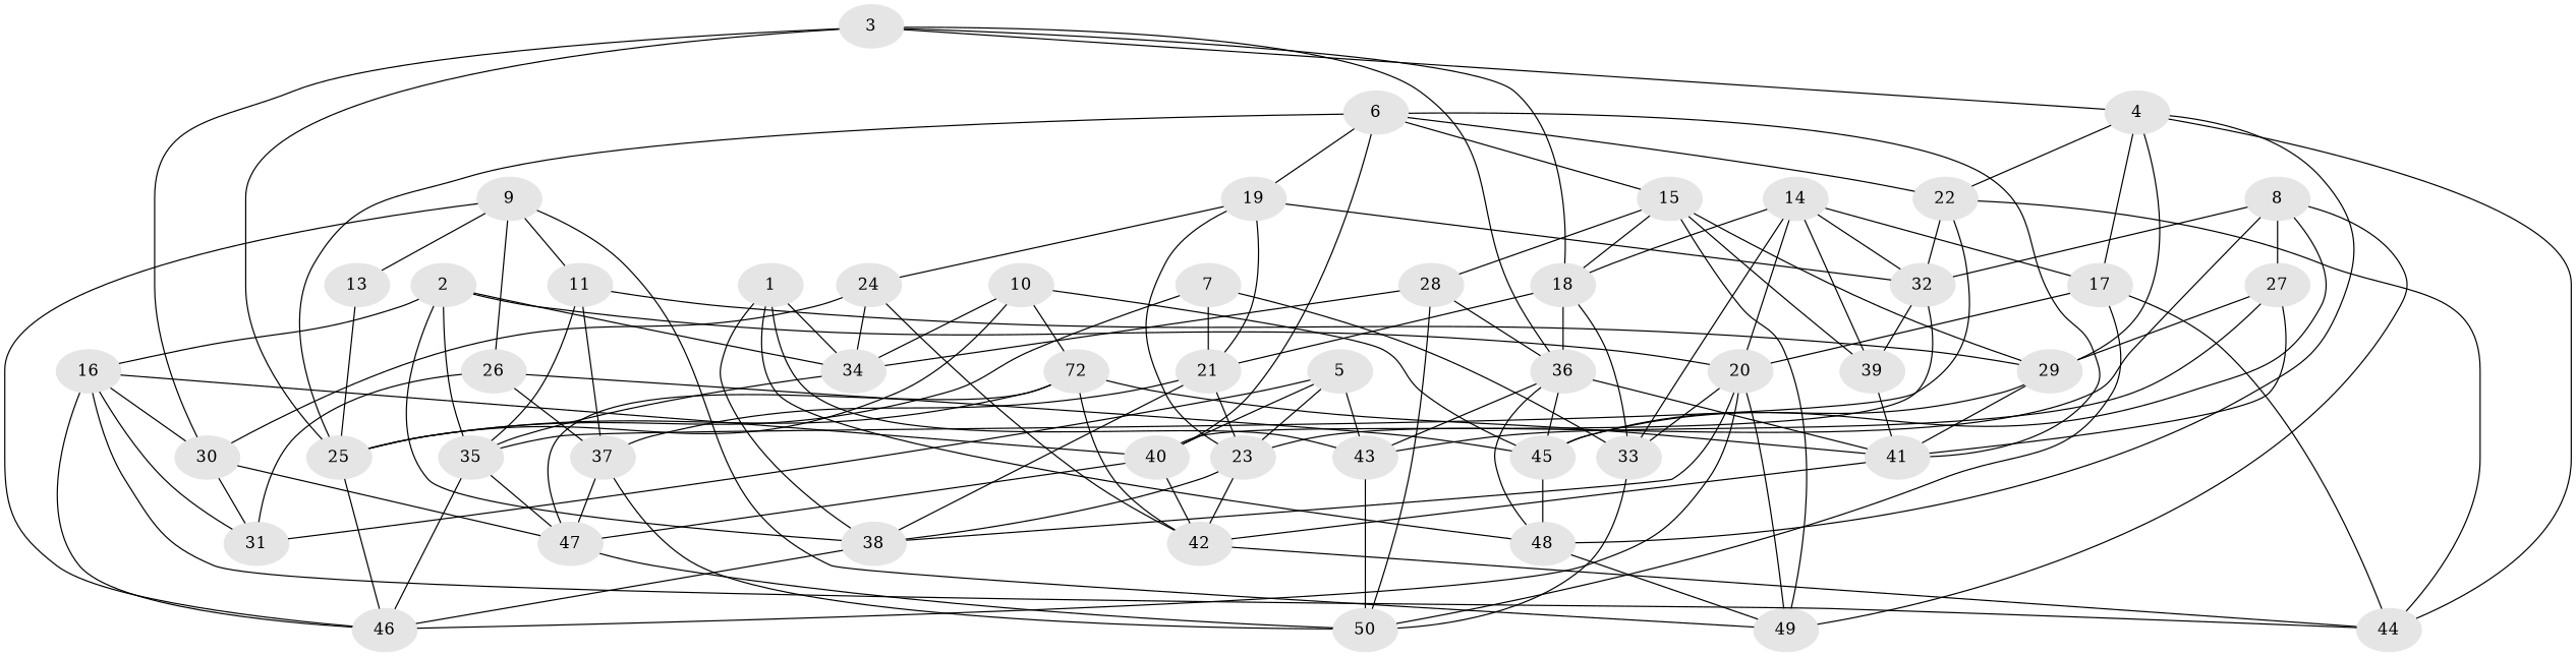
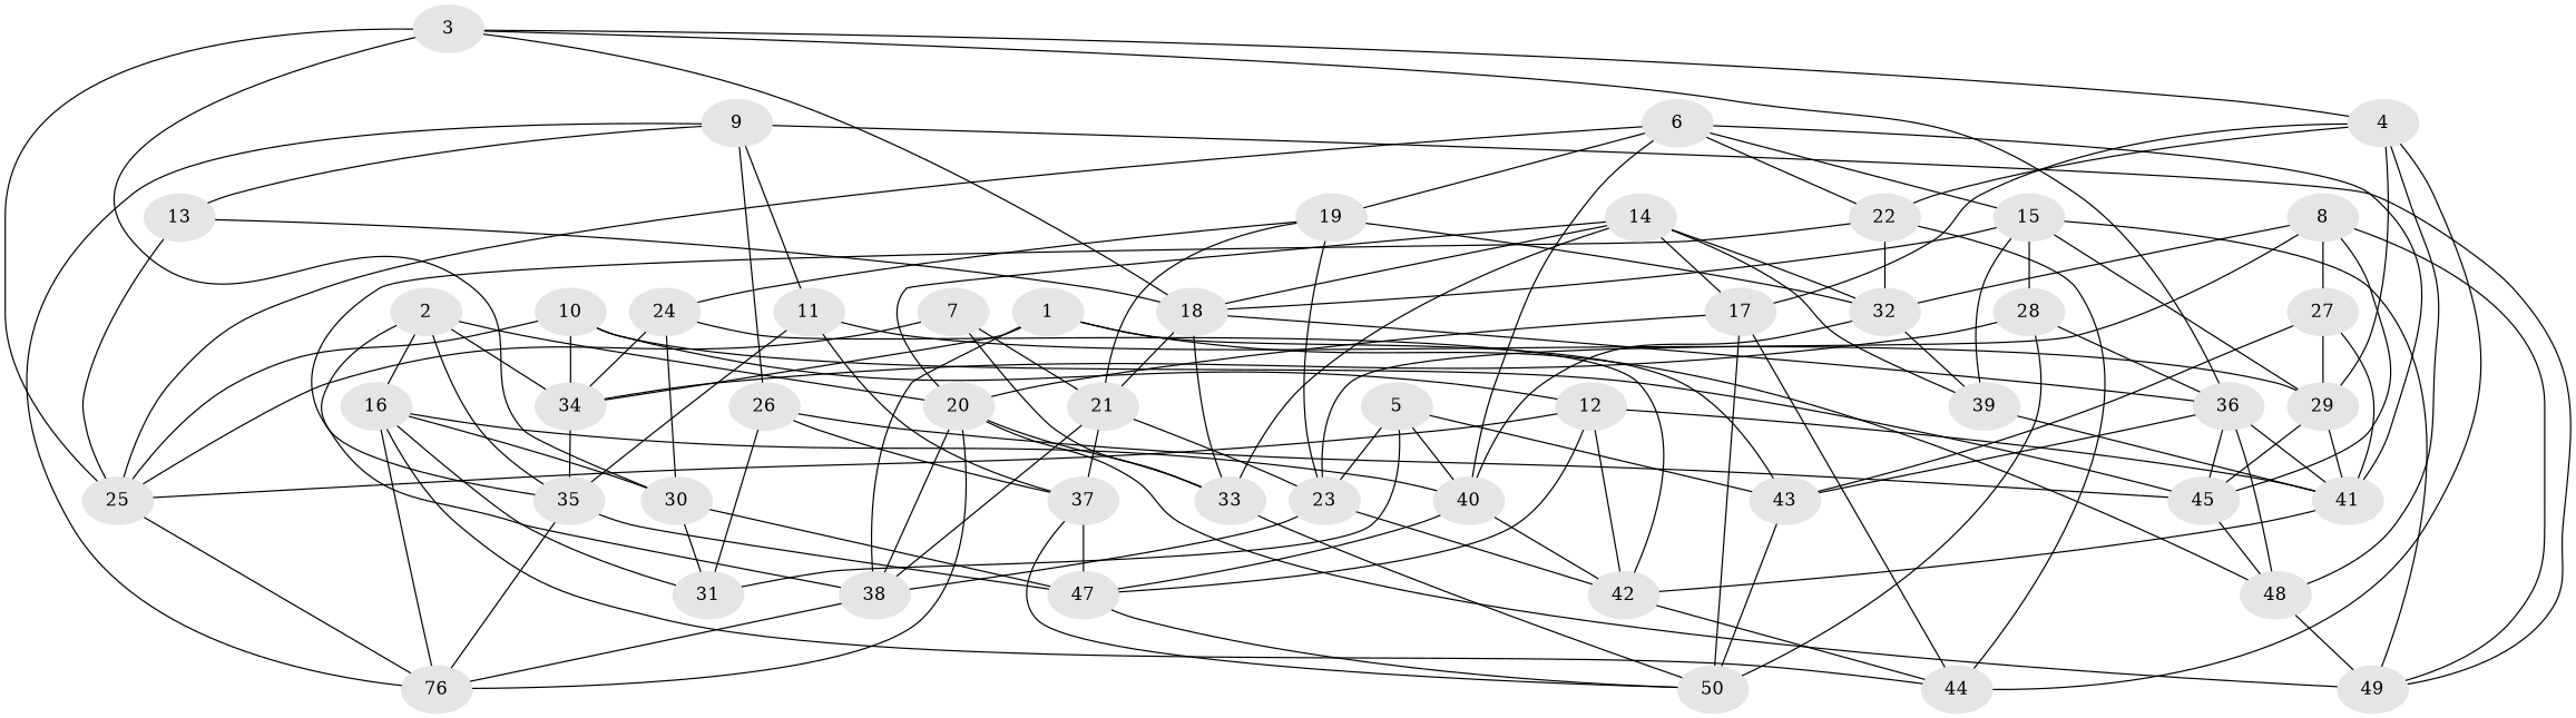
  graph {
    node [color=gray90 style=filled]
    edge [weight=1.0]
    1
    34
    38
    43
    48
    35
-   46
+   46 [label=76]
    50
    49
    2
    16
    20
    30
    44
    31
    40
    17
    33
    47
    3
    4
    18
    25
    36
    22
    29
    21
    41
    45
    32
    5
    23
    42
    6
    15
    19
    39
    28
    24
    7
    37
    8
    27
    9
    11
    13
    26
    10
-   12 [label=72]
+   12
    14
    1 -- 34
    1 -- 38
    1 -- 43
    1 -- 48
    34 -- 35
    38 -- 46
    43 -- 50 [weight=2.0]
    48 -- 49
    35 -- 46
    35 -- 47
    2 -- 34
    2 -- 38
    2 -- 35
    2 -- 16
    2 -- 20
    16 -- 46
    16 -- 30
    16 -- 44
    16 -- 31
    16 -- 40
    20 -- 38
    20 -- 46
    20 -- 49 [weight=2.0]
    20 -- 33
    30 -- 31 [weight=2.0]
    30 -- 47
    40 -- 47
    40 -- 42
    17 -- 50
    17 -- 20
    17 -- 44
    33 -- 50
    47 -- 50
    3 -- 30
    3 -- 4
    3 -- 18
    3 -- 25 [weight=2.0]
    3 -- 36
    4 -- 48
    4 -- 44
    4 -- 17
    4 -- 22
    4 -- 29
    18 -- 33
    18 -- 36
    18 -- 21
    25 -- 46
    36 -- 43
    36 -- 48
    36 -- 41
    36 -- 45
    22 -- 35
    22 -- 44
    22 -- 32 [weight=2.0]
    29 -- 41
    29 -- 45
    21 -- 38
    21 -- 23
    21 -- 37
    41 -- 42
    45 -- 48
    32 -- 40
    32 -- 39 [weight=3.0]
    5 -- 43
    5 -- 31
    5 -- 40
    5 -- 23
    23 -- 38
    23 -- 42
    42 -- 44
    6 -- 40
    6 -- 25
    6 -- 22
    6 -- 41
    6 -- 15
    6 -- 19
    15 -- 49
    15 -- 18
    15 -- 29
    15 -- 39
    15 -- 28
    19 -- 21
    19 -- 32 [weight=2.0]
    19 -- 23
    19 -- 24
    39 -- 41
    28 -- 34
    28 -- 50
    28 -- 36
    24 -- 34
    24 -- 30
    24 -- 42
    7 -- 33 [weight=2.0]
    7 -- 25
    7 -- 21
    37 -- 50
    37 -- 47
    8 -- 49
    8 -- 45
    8 -- 32
    8 -- 23
    8 -- 27
    27 -- 43
    27 -- 29
    27 -- 41
    9 -- 46
    9 -- 49
    9 -- 11
    9 -- 13
    9 -- 26 [weight=2.0]
    11 -- 35
    11 -- 29
    11 -- 37
+   13 -- 18
    13 -- 25
    26 -- 31 [weight=2.0]
    26 -- 45
    26 -- 37
    10 -- 34
    10 -- 25
    10 -- 45
    10 -- 12
    12 -- 47
    12 -- 25
    12 -- 41 [weight=2.0]
    12 -- 42
    14 -- 20
    14 -- 17
    14 -- 33
    14 -- 18
    14 -- 32
    14 -- 39
  }
